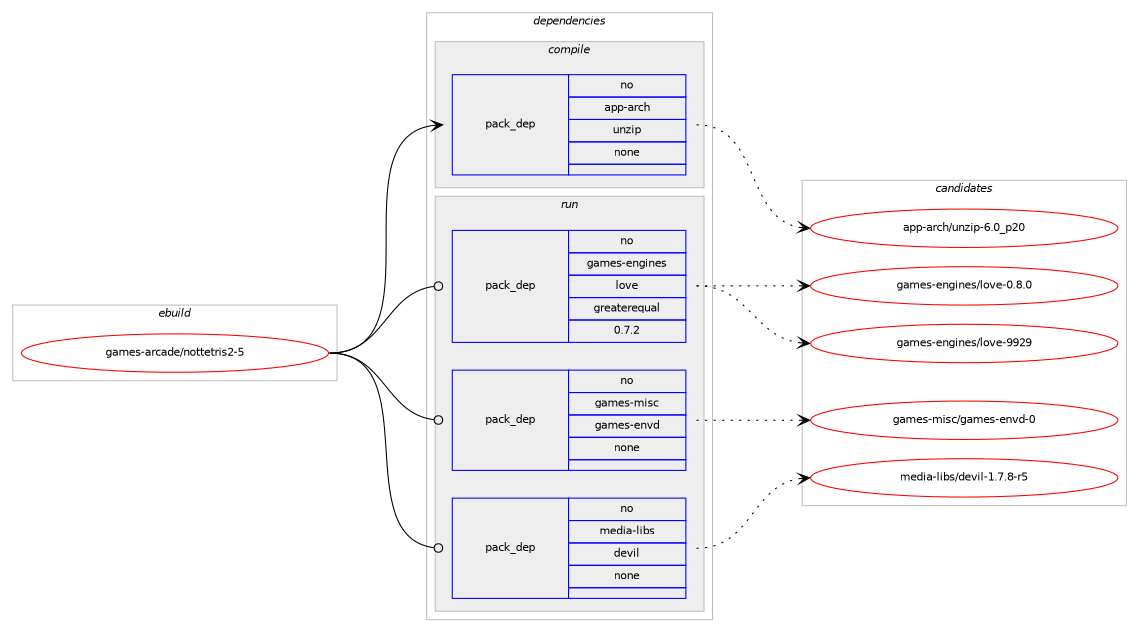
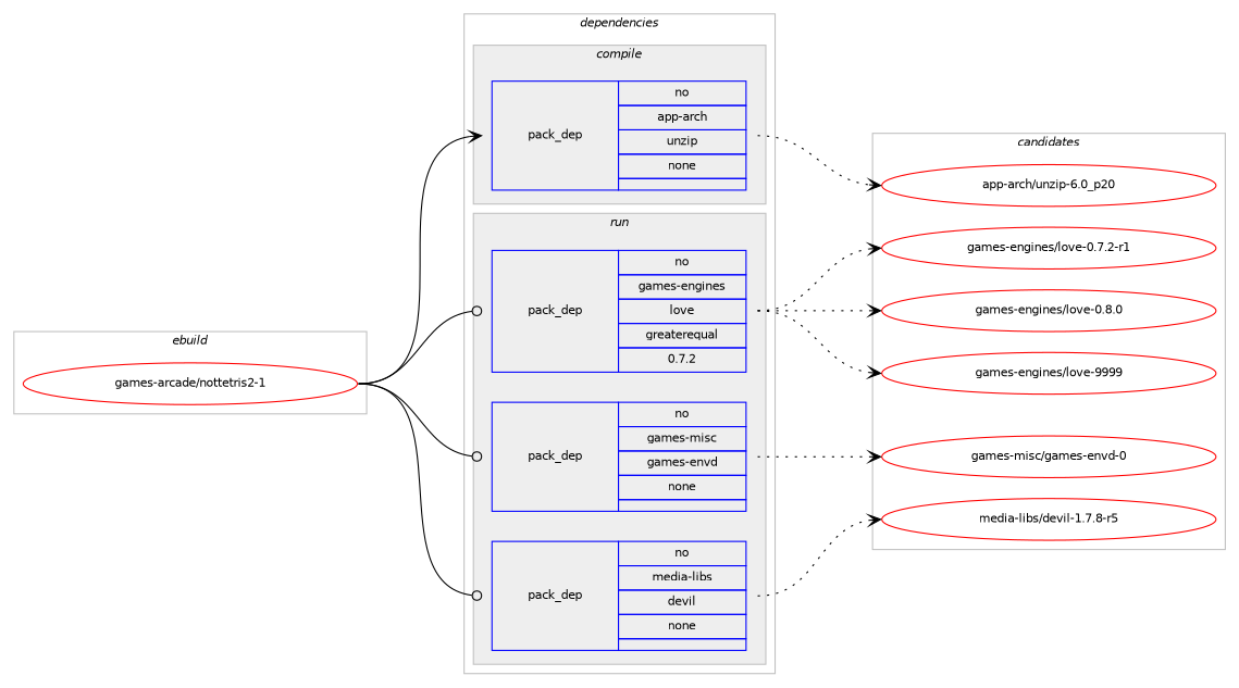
  digraph {
    compound=true
    concentrate=true
    fontname=Helvetica
    fontsize=10
    newrank=true
    rankdir=LR
    ranksep=1.5
    node [color=red fontname=Helvetica fontsize=10]
    edge [arrowhead=vee headport=w style=dotted tailport=e weight=100]
-   n1 [label="games-arcade/nottetris2-5" width=4]
+   n1 [label="games-arcade/nottetris2-1" width=4]
    n2 [color=blue label=<<TABLE BORDER="0" CELLBORDER="1" CELLSPACING="0" CELLPADDING="4" WIDTH="220"><TR><TD ROWSPAN="6" CELLPADDING="30">pack_dep</TD></TR><TR><TD WIDTH="110">no</TD></TR><TR><TD>app-arch</TD></TR><TR><TD>unzip</TD></TR><TR><TD>none</TD></TR><TR><TD></TD></TR></TABLE>> shape=none]
    n3 [color=blue label=<<TABLE BORDER="0" CELLBORDER="1" CELLSPACING="0" CELLPADDING="4" WIDTH="220"><TR><TD ROWSPAN="6" CELLPADDING="30">pack_dep</TD></TR><TR><TD WIDTH="110">no</TD></TR><TR><TD>games-engines</TD></TR><TR><TD>love</TD></TR><TR><TD>greaterequal</TD></TR><TR><TD>0.7.2</TD></TR></TABLE>> shape=none]
    n4 [color=blue label=<<TABLE BORDER="0" CELLBORDER="1" CELLSPACING="0" CELLPADDING="4" WIDTH="220"><TR><TD ROWSPAN="6" CELLPADDING="30">pack_dep</TD></TR><TR><TD WIDTH="110">no</TD></TR><TR><TD>games-misc</TD></TR><TR><TD>games-envd</TD></TR><TR><TD>none</TD></TR><TR><TD></TD></TR></TABLE>> shape=none]
    n5 [color=blue label=<<TABLE BORDER="0" CELLBORDER="1" CELLSPACING="0" CELLPADDING="4" WIDTH="220"><TR><TD ROWSPAN="6" CELLPADDING="30">pack_dep</TD></TR><TR><TD WIDTH="110">no</TD></TR><TR><TD>media-libs</TD></TR><TR><TD>devil</TD></TR><TR><TD>none</TD></TR><TR><TD></TD></TR></TABLE>> shape=none]
    n6 [label="app-arch/unzip-6.0_p20" width=4]
+   n7 [label="games-engines/love-0.7.2-r1" width=4]
    n8 [label="games-engines/love-0.8.0" width=4]
-   n9 [label="games-engines/love-9929" width=4]
+   n9 [label="games-engines/love-9999" width=4]
    n10 [label="games-misc/games-envd-0" width=4]
    n11 [label="media-libs/devil-1.7.8-r5" width=4]
    subgraph cluster_1 {
      color=gray
      label=<<i>ebuild</i>>
      rank=same
      n1
    }
    subgraph cluster_2 {
      color=gray
      label=<<i>dependencies</i>>
      subgraph cluster_3 {
        color=gray
        fillcolor="#eeeeee"
        label=<<i>compile</i>>
        style=filled
        subgraph sub_4 {
          color=gray
          fillcolor="#eeeeee"
          label=<<i>compile</i>>
          style=filled
          n2
        }
      }
      subgraph cluster_5 {
        color=gray
        fillcolor="#eeeeee"
        label=<<i>compile and run</i>>
        style=filled
      }
      subgraph cluster_6 {
        color=gray
        fillcolor="#eeeeee"
        label=<<i>run</i>>
        style=filled
        subgraph sub_7 {
          color=gray
          fillcolor="#eeeeee"
          label=<<i>run</i>>
          style=filled
          n3
        }
        subgraph sub_8 {
          color=gray
          fillcolor="#eeeeee"
          label=<<i>run</i>>
          style=filled
          n4
        }
        subgraph sub_9 {
          color=gray
          fillcolor="#eeeeee"
          label=<<i>run</i>>
          style=filled
          n5
        }
      }
    }
    subgraph cluster_10 {
      color=gray
      label=<<i>candidates</i>>
      rank=same
      subgraph sub_11 {
        color=black
        label=<<i>candidates</i>>
        nodesep=1
        rank=same
        n6
      }
      subgraph sub_12 {
        color=black
        label=<<i>candidates</i>>
        nodesep=1
        rank=same
+       n7
        n8
        n9
      }
      subgraph sub_13 {
        color=black
        label=<<i>candidates</i>>
        nodesep=1
        rank=same
        n10
      }
      subgraph sub_14 {
        color=black
        label=<<i>candidates</i>>
        nodesep=1
        rank=same
        n11
      }
    }
    n1 -> n2 [style=solid weight=20]
    n1 -> n3 [arrowhead=odot style=solid weight=20]
    n1 -> n4 [arrowhead=odot style=solid weight=20]
    n1 -> n5 [arrowhead=odot style=solid weight=20]
    n2 -> n6
+   n3 -> n7
    n3 -> n8
    n3 -> n9
    n4 -> n10
    n5 -> n11
  }
